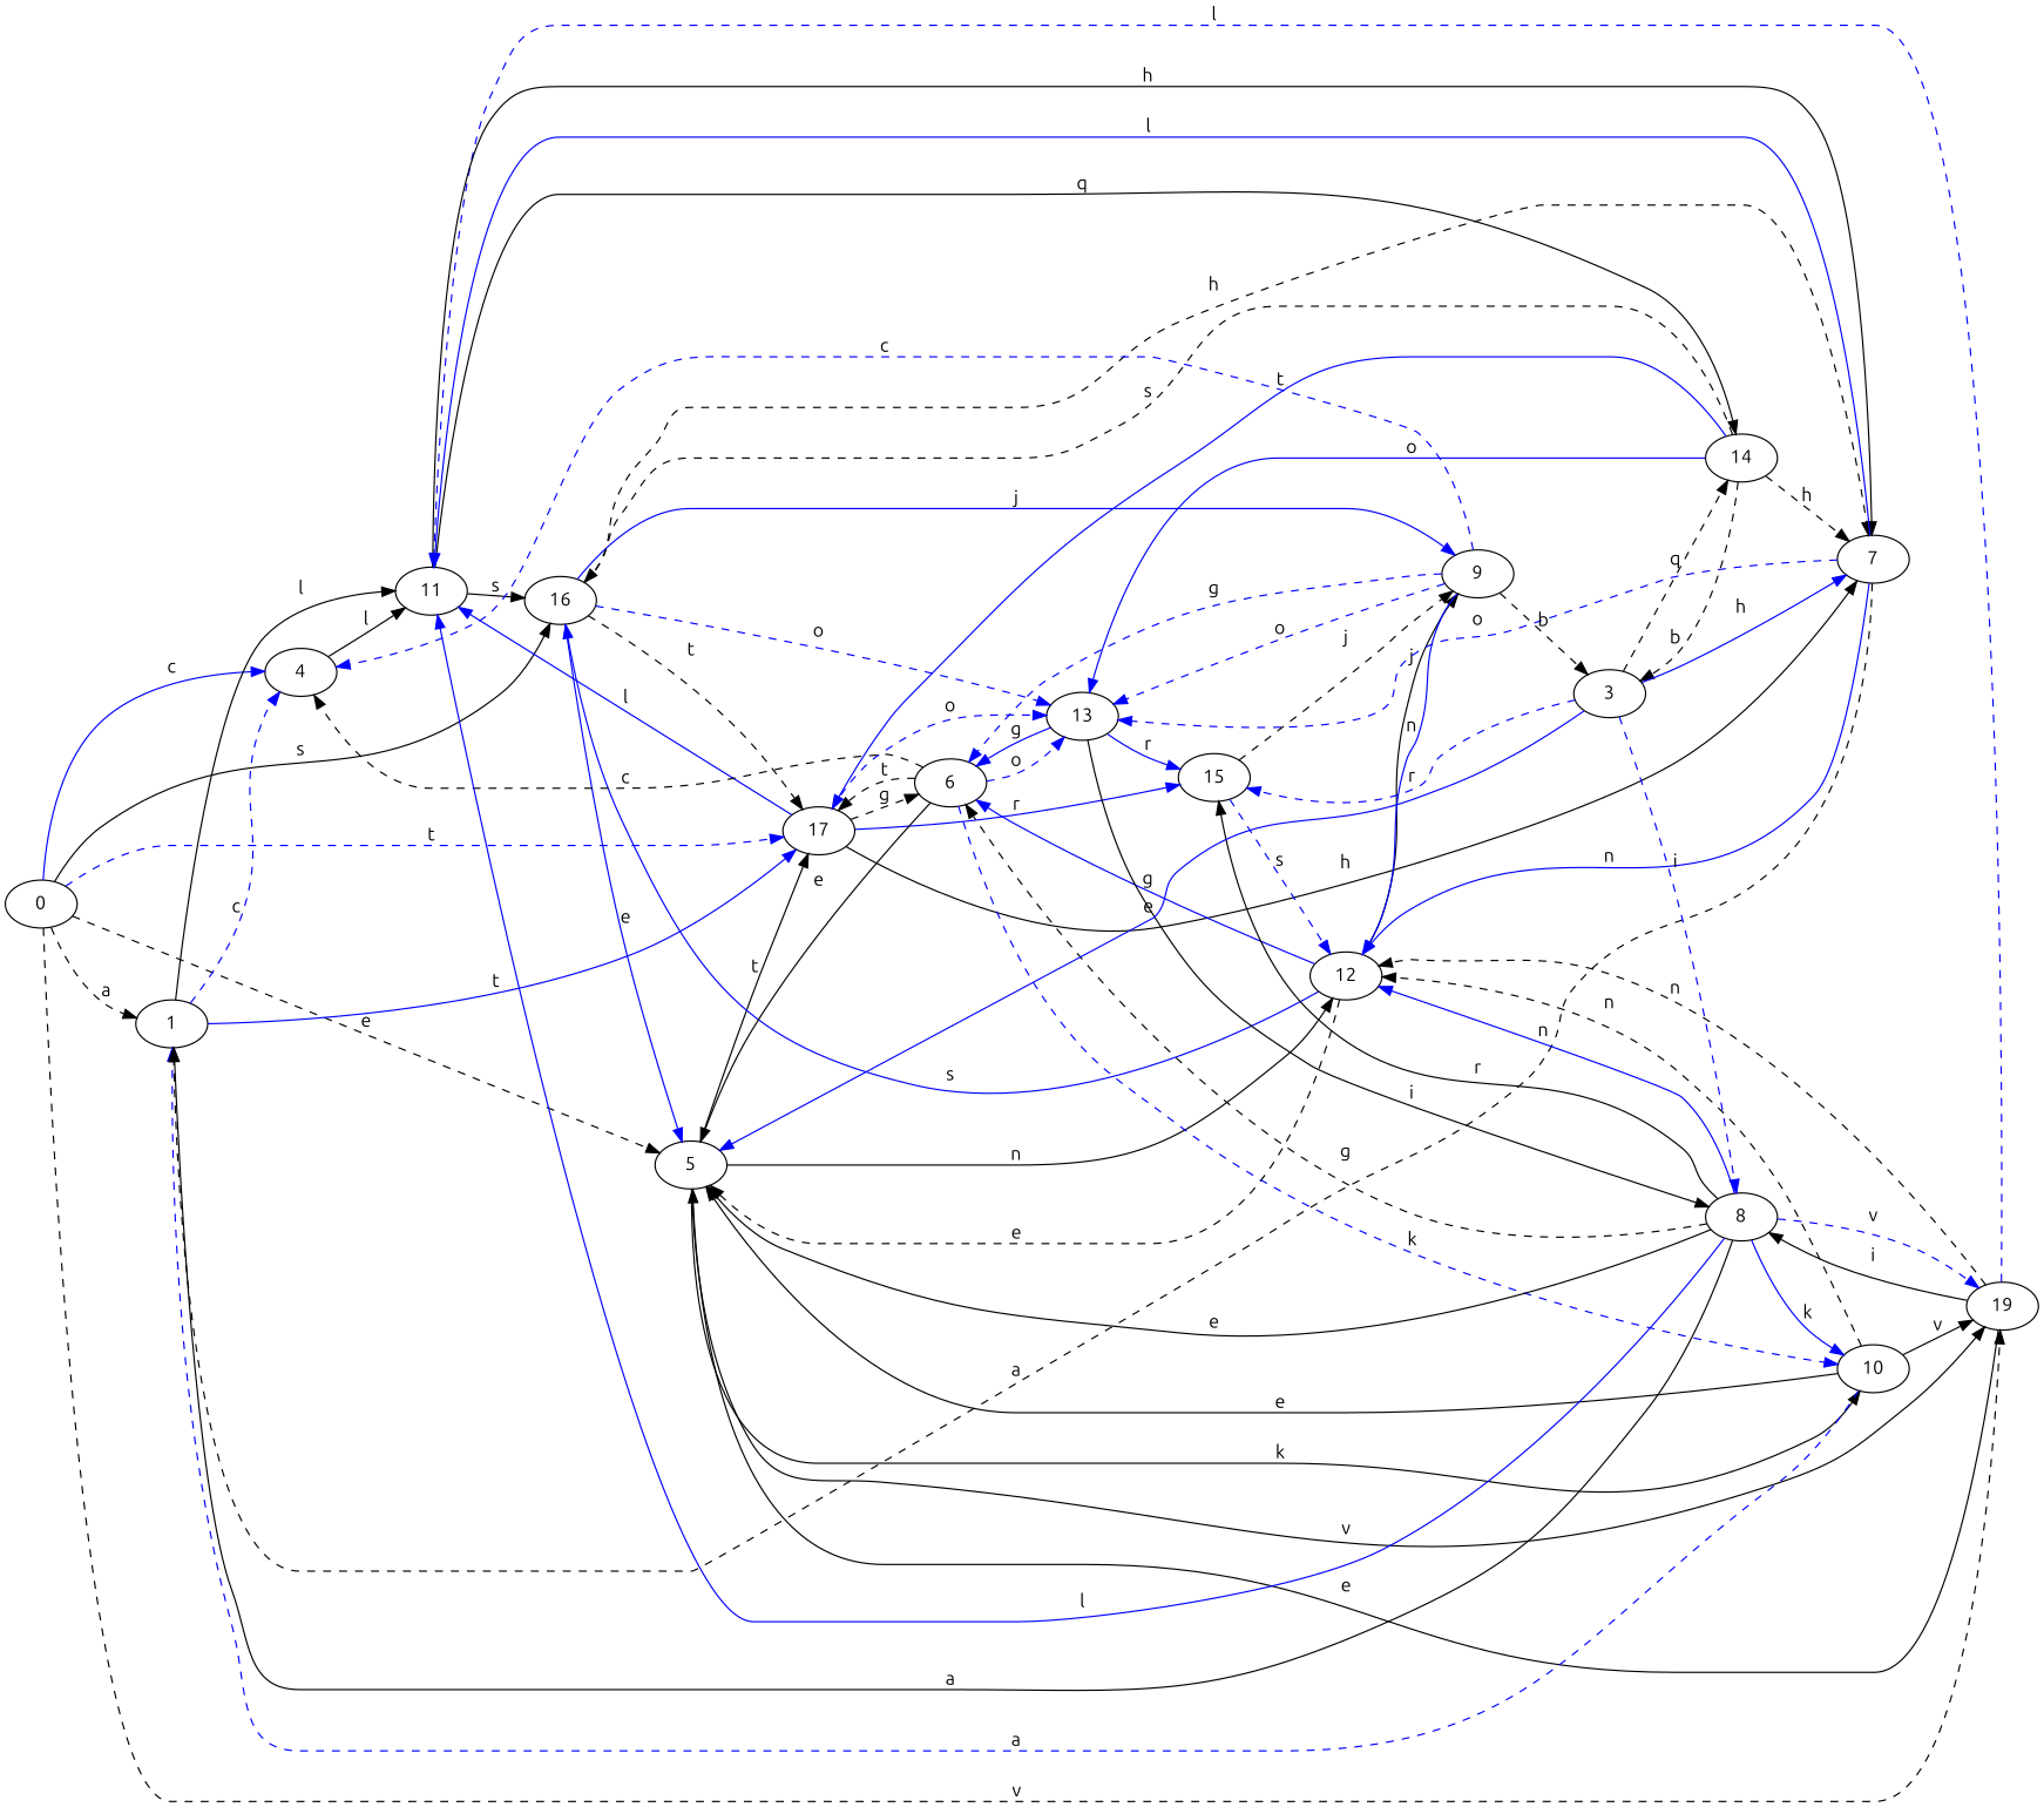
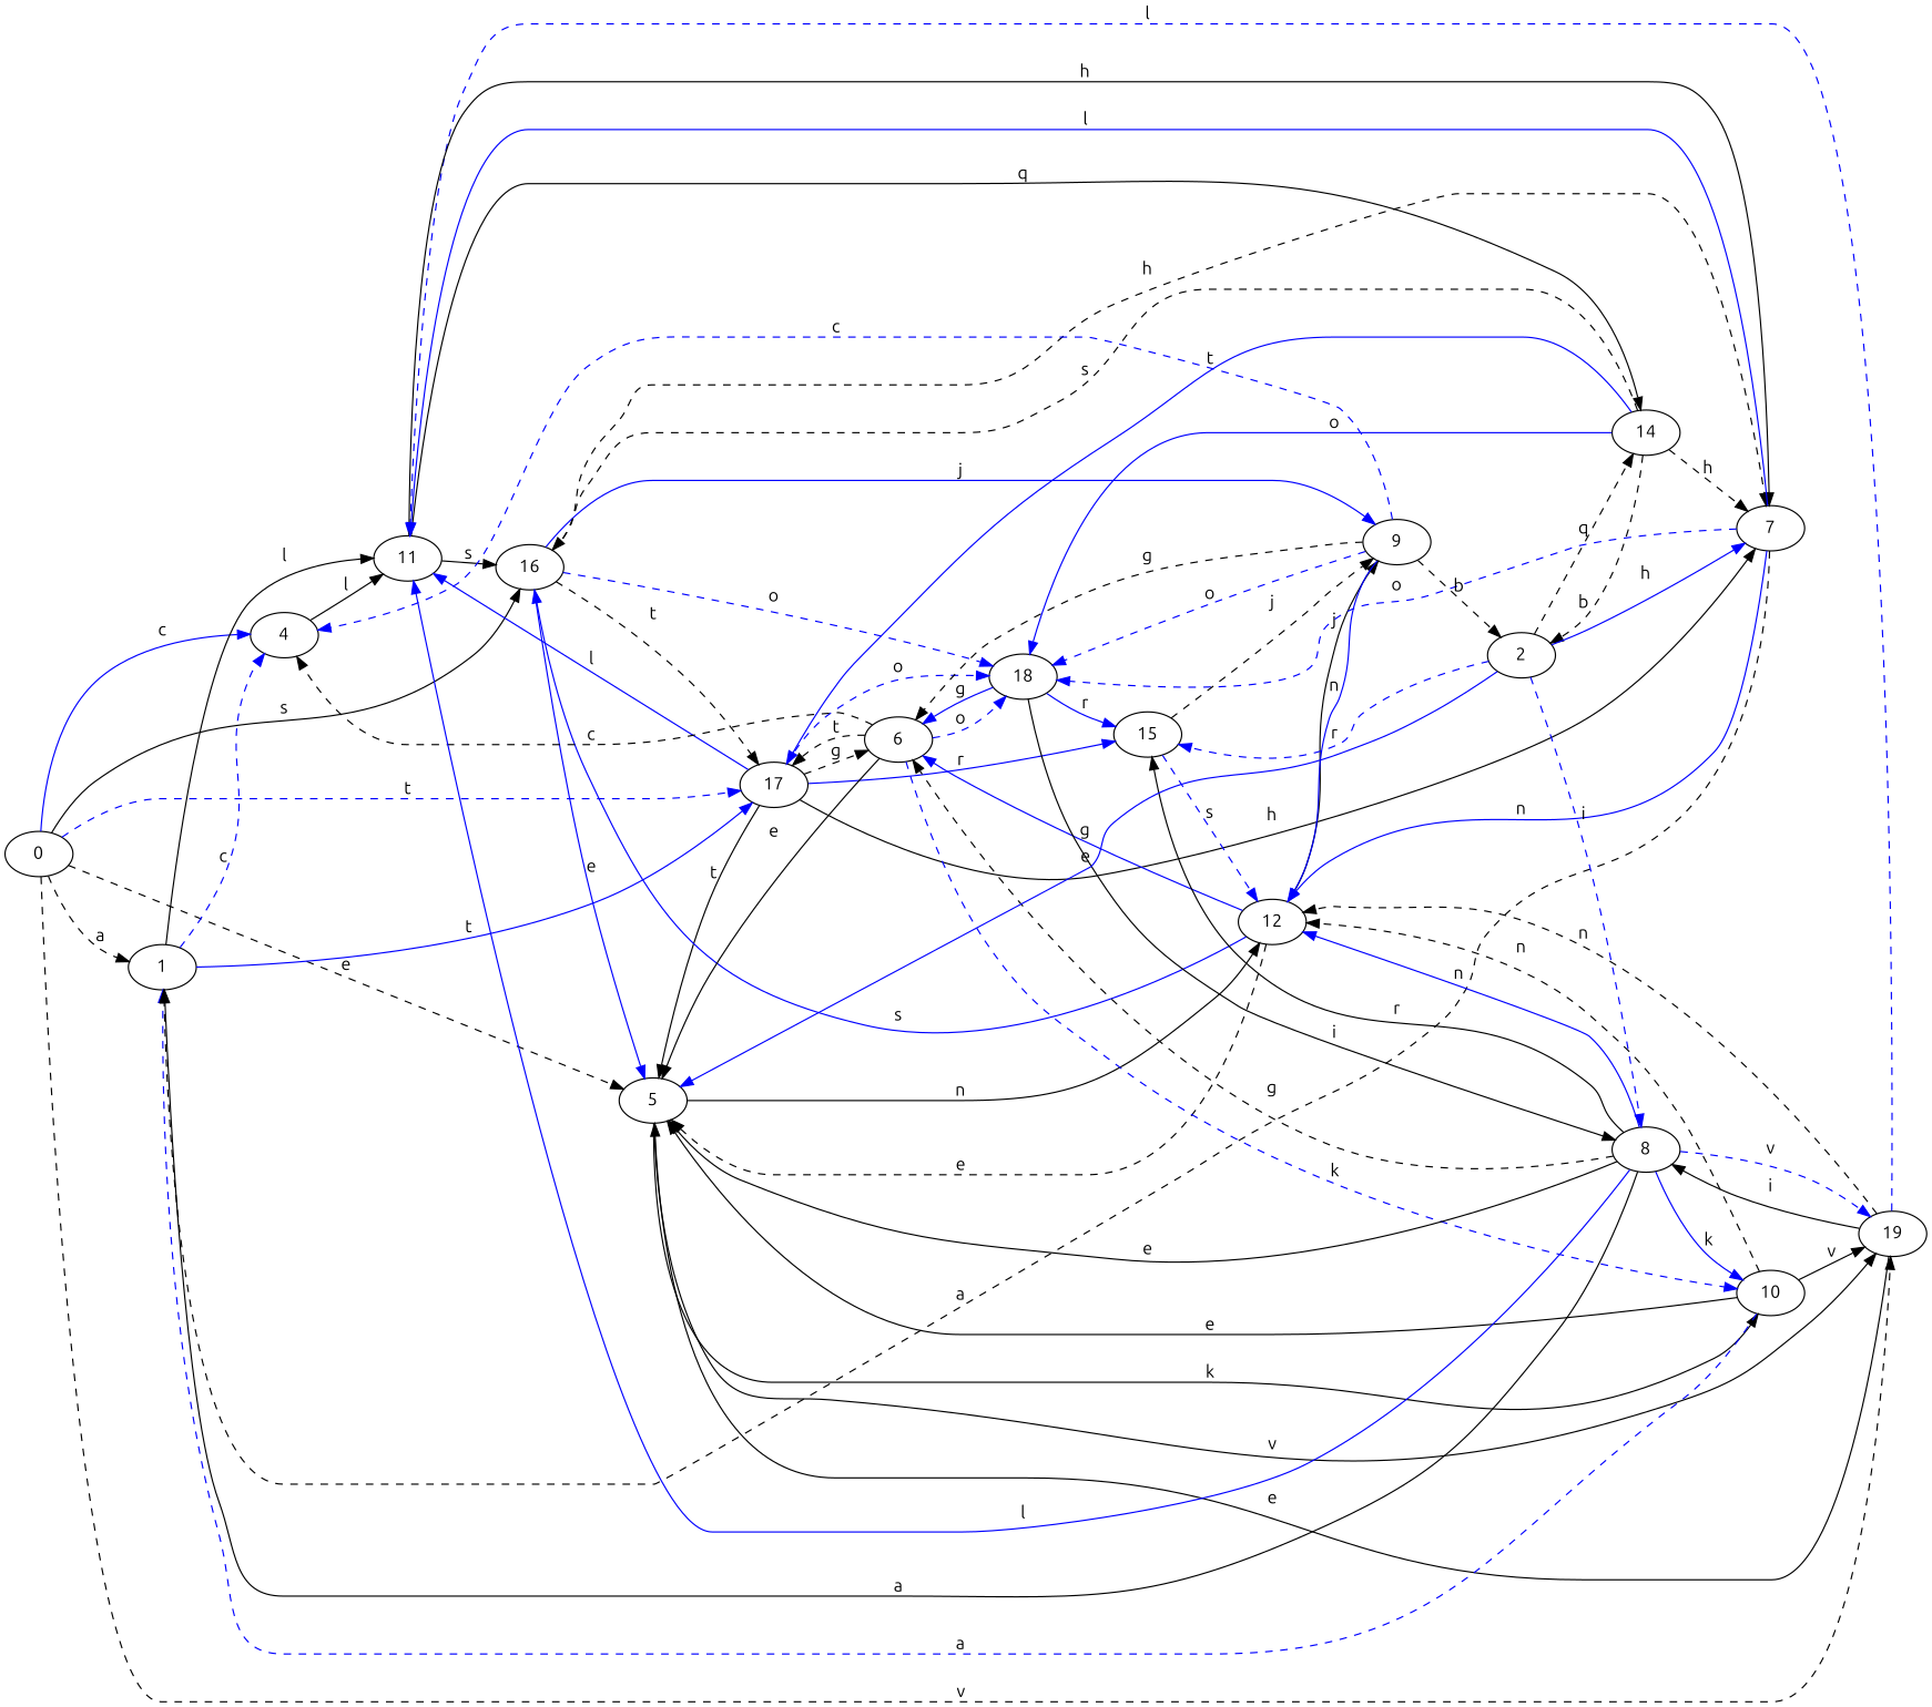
  strict digraph {
    fontname=Ubuntu
    rankdir=LR
    node [fontname=Ubuntu]
    edge [color=black fontname=Ubuntu style=solid]
    0
    1
    4
    5
    16
    17
    19
    11
    10
    12
    7
-   13
+   13 [label=18]
    9
    15
    6
    8
    14
-   2 [label=3]
+   2
    0 -> 1 [label=a style=dashed]
    0 -> 4 [color=blue label=c]
    0 -> 5 [label=e style=dashed]
    0 -> 16 [label=s]
    0 -> 17 [color=blue label=t style=dashed]
    0 -> 19 [label=v style=dashed]
    1 -> 4 [color=blue label=c style=dashed]
    1 -> 17 [color=blue label=t]
    1 -> 11 [label=l]
    4 -> 11 [label=l]
-   5 -> 17 [label=t]
+   17 -> 5 [label=t]
    5 -> 19 [label=v]
    5 -> 10 [label=k]
    5 -> 12 [label=n]
    16 -> 5 [color=blue label=e]
    16 -> 17 [label=t style=dashed]
    16 -> 7 [label=h style=dashed]
    16 -> 13 [color=blue label=o style=dashed]
    16 -> 9 [color=blue label=j]
    17 -> 11 [color=blue label=l]
    17 -> 7 [label=h]
    17 -> 13 [color=blue label=o style=dashed]
    17 -> 15 [color=blue label=r]
    17 -> 6 [label=g style=dashed]
    19 -> 5 [label=e]
    19 -> 11 [color=blue label=l style=dashed]
    19 -> 12 [label=n style=dashed]
    19 -> 8 [label=i]
    11 -> 16 [label=s]
    11 -> 7 [label=h]
    11 -> 14 [label=q]
    10 -> 1 [color=blue label=a style=dashed]
    10 -> 5 [label=e]
    10 -> 19 [label=v]
    10 -> 12 [label=n style=dashed]
    12 -> 5 [label=e style=dashed]
    12 -> 16 [color=blue label=s]
    12 -> 9 [label=j]
    12 -> 6 [color=blue label=g]
    7 -> 1 [label=a style=dashed]
    7 -> 11 [color=blue label=l]
    7 -> 12 [color=blue label=n]
    7 -> 13 [color=blue label=o style=dashed]
    13 -> 15 [color=blue label=r]
    13 -> 6 [color=blue label=g]
    13 -> 8 [label=i]
    9 -> 4 [color=blue label=c style=dashed]
    9 -> 12 [color=blue label=n]
    9 -> 13 [color=blue label=o style=dashed]
-   9 -> 6 [color=blue label=g style=dashed]
+   9 -> 6 [label=g style=dashed]
    9 -> 2 [label=b style=dashed]
    15 -> 12 [color=blue label=s style=dashed]
    15 -> 9 [label=j style=dashed]
    6 -> 4 [label=c style=dashed]
    6 -> 5 [label=e]
    6 -> 17 [label=t style=dashed]
    6 -> 10 [color=blue label=k style=dashed]
    6 -> 13 [color=blue label=o style=dashed]
    8 -> 1 [label=a]
    8 -> 5 [label=e]
    8 -> 19 [color=blue label=v style=dashed]
    8 -> 11 [color=blue label=l]
    8 -> 10 [color=blue label=k]
    8 -> 12 [color=blue label=n]
    8 -> 15 [label=r]
    8 -> 6 [label=g style=dashed]
    14 -> 16 [label=s style=dashed]
    14 -> 17 [color=blue label=t]
    14 -> 7 [label=h style=dashed]
    14 -> 13 [color=blue label=o]
    14 -> 2 [label=b style=dashed]
    2 -> 5 [color=blue label=e]
    2 -> 7 [color=blue label=h]
    2 -> 15 [color=blue label=r style=dashed]
    2 -> 8 [color=blue label=i style=dashed]
    2 -> 14 [label=q style=dashed]
  }
